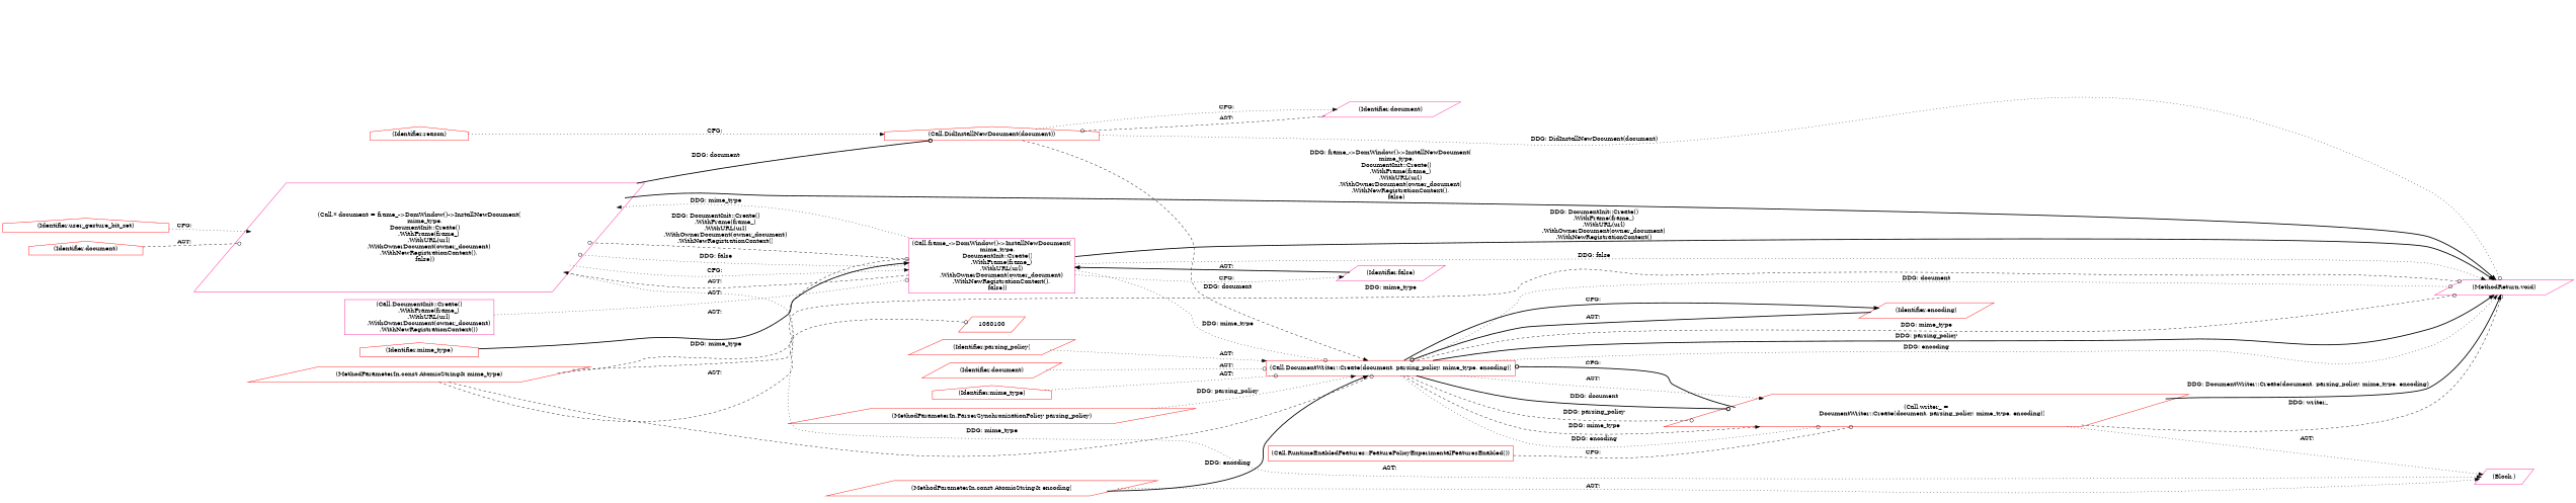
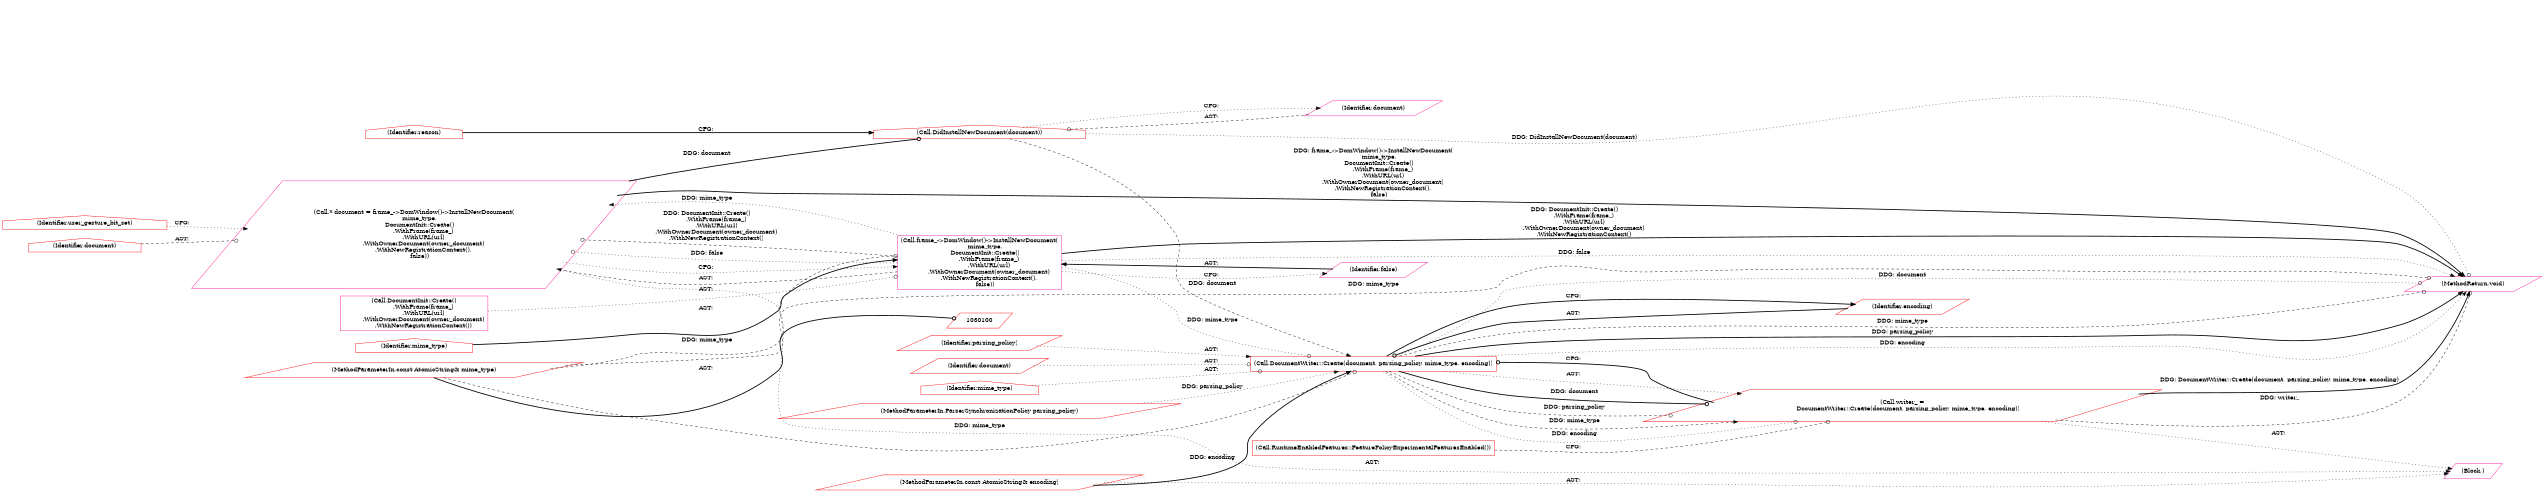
  digraph {
    rankdir=LR
    node [color=red shape=parallelogram]
    edge [arrowhead=normal style=dotted]
    n1 [label="(Call,DidInstallNewDocument(document))" shape=house]
    n2 [label="(Call,DocumentWriter::Create(document, parsing_policy, mime_type, encoding))" shape=box]
    n3 [color=deeppink label="(Identifier,document)"]
    n4 [color=deeppink label="(MethodReturn,void)"]
    n5 [label="(Call,writer_ =\n      DocumentWriter::Create(document, parsing_policy, mime_type, encoding))"]
    n6 [label="(Identifier,encoding)"]
    n7 [color=deeppink label="(Block,)"]
    n8 [color=deeppink label="(Call,* document = frame_->DomWindow()->InstallNewDocument(\n      mime_type,\n      DocumentInit::Create()\n          .WithFrame(frame_)\n          .WithURL(url)\n          .WithOwnerDocument(owner_document)\n          .WithNewRegistrationContext(),\n      false))"]
    n9 [color=deeppink label="(Call,frame_->DomWindow()->InstallNewDocument(\n      mime_type,\n      DocumentInit::Create()\n          .WithFrame(frame_)\n          .WithURL(url)\n          .WithOwnerDocument(owner_document)\n          .WithNewRegistrationContext(),\n      false))" shape=box]
    n10 [color=deeppink label="(Identifier,false)"]
    n11 [label="(MethodParameterIn,const AtomicString& mime_type)"]
    n12 [label=1030100]
    n13 [color=deeppink label="(Call,DocumentInit::Create()\n          .WithFrame(frame_)\n          .WithURL(url)\n          .WithOwnerDocument(owner_document)\n          .WithNewRegistrationContext())" shape=box]
    n14 [label="(Identifier,document)"]
    n15 [label="(Identifier,mime_type)" shape=house]
    n16 [label="(Identifier,user_gesture_bit_set)" shape=house]
    n17 [label="(MethodParameterIn,const AtomicString& encoding)"]
    n18 [label="(Identifier,mime_type)" shape=house]
    n19 [label="(Call,RuntimeEnabledFeatures::FeaturePolicyExperimentalFeaturesEnabled())" shape=box]
    n20 [label="(Identifier,reason)" shape=house]
    n21 [label="(MethodParameterIn,ParserSynchronizationPolicy parsing_policy)"]
    n22 [label="(Identifier,parsing_policy)"]
    n23 [label="(Identifier,document)" shape=house]
    n1 -> n2 [label="DDG: document" style=dashed]
    n1 -> n3 [label="CFG: "]
    n1 -> n4 [arrowhead=odot label="DDG: DidInstallNewDocument(document)"]
    n2 -> n4 [arrowhead=odot label="DDG: document"]
    n2 -> n4 [arrowhead=odot label="DDG: mime_type" style=dashed]
    n2 -> n4 [label="DDG: parsing_policy" style=bold]
    n2 -> n4 [label="DDG: encoding"]
    n2 -> n5 [label="AST: "]
    n2 -> n5 [arrowhead=odot label="DDG: document" style=bold]
    n2 -> n5 [arrowhead=odot label="DDG: parsing_policy" style=dashed]
    n2 -> n5 [label="DDG: mime_type" style=dashed]
    n2 -> n5 [arrowhead=odot label="DDG: encoding"]
    n2 -> n6 [label="CFG: " style=bold]
    n3 -> n1 [arrowhead=odot label="AST: " style=dashed]
    n5 -> n2 [arrowhead=odot label="CFG: " style=bold]
    n5 -> n4 [label="DDG: DocumentWriter::Create(document, parsing_policy, mime_type, encoding)" style=bold]
    n5 -> n4 [arrowhead=odot label="DDG: writer_" style=dashed]
    n5 -> n7 [label="AST: "]
    n6 -> n2 [arrowhead=odot label="AST: " style=bold]
    n8 -> n1 [arrowhead=odot label="DDG: document" style=bold]
    n8 -> n4 [label="DDG: frame_->DomWindow()->InstallNewDocument(\n      mime_type,\n      DocumentInit::Create()\n          .WithFrame(frame_)\n          .WithURL(url)\n          .WithOwnerDocument(owner_document)\n          .WithNewRegistrationContext(),\n      false)" style=bold]
    n8 -> n7 [label="AST: "]
    n8 -> n9 [label="CFG: "]
    n9 -> n2 [arrowhead=odot label="DDG: mime_type"]
    n9 -> n4 [label="DDG: DocumentInit::Create()\n          .WithFrame(frame_)\n          .WithURL(url)\n          .WithOwnerDocument(owner_document)\n          .WithNewRegistrationContext()" style=bold]
    n9 -> n4 [label="DDG: false"]
    n9 -> n8 [label="AST: " style=dashed]
    n9 -> n8 [label="DDG: mime_type"]
    n9 -> n8 [arrowhead=odot label="DDG: DocumentInit::Create()\n          .WithFrame(frame_)\n          .WithURL(url)\n          .WithOwnerDocument(owner_document)\n          .WithNewRegistrationContext()" style=dashed]
    n9 -> n8 [arrowhead=odot label="DDG: false"]
    n9 -> n10 [label="CFG: "]
    n10 -> n9 [label="AST: " style=bold]
    n11 -> n2 [arrowhead=odot label="DDG: mime_type" style=dashed]
    n11 -> n4 [arrowhead=odot label="DDG: mime_type" style=dashed]
    n11 -> n9 [arrowhead=odot label="DDG: mime_type" style=dashed]
-   n11 -> n12 [arrowhead=odot label="AST: " style=dashed]
+   n11 -> n12 [arrowhead=odot label="AST: " style=bold]
    n13 -> n9 [arrowhead=odot label="AST: "]
    n14 -> n2 [arrowhead=odot label="AST: "]
    n15 -> n9 [label="AST: " style=bold]
    n16 -> n8 [label="CFG: "]
    n17 -> n2 [label="DDG: encoding" style=bold]
    n17 -> n7 [label="AST: "]
    n18 -> n2 [arrowhead=odot label="AST: "]
    n19 -> n5 [arrowhead=odot label="CFG: " style=dashed]
-   n20 -> n1 [label="CFG: "]
+   n20 -> n1 [label="CFG: " style=bold]
    n21 -> n2 [label="DDG: parsing_policy"]
    n22 -> n2 [label="AST: "]
    n23 -> n8 [arrowhead=odot label="AST: " style=dashed]
  }
